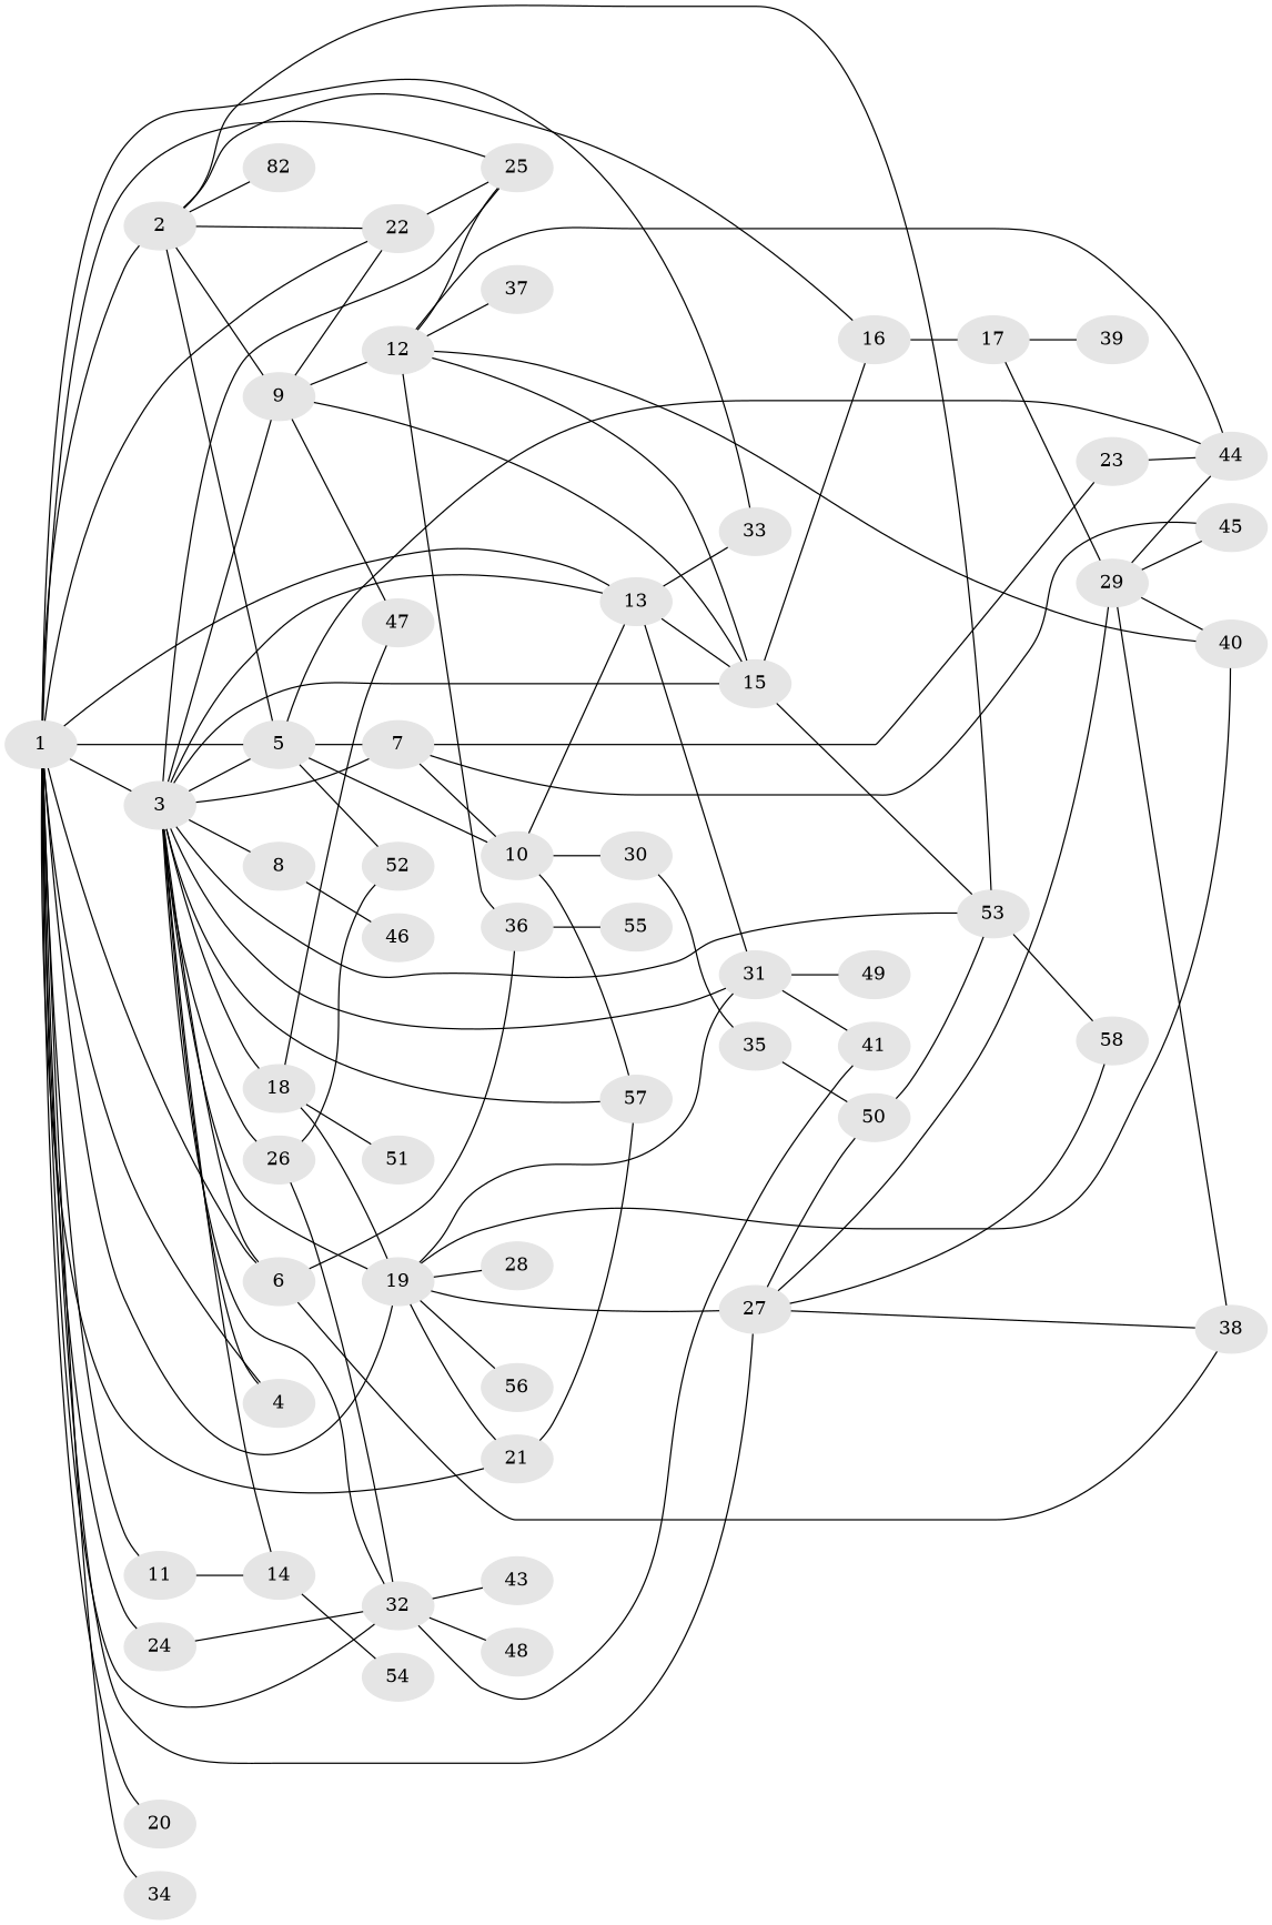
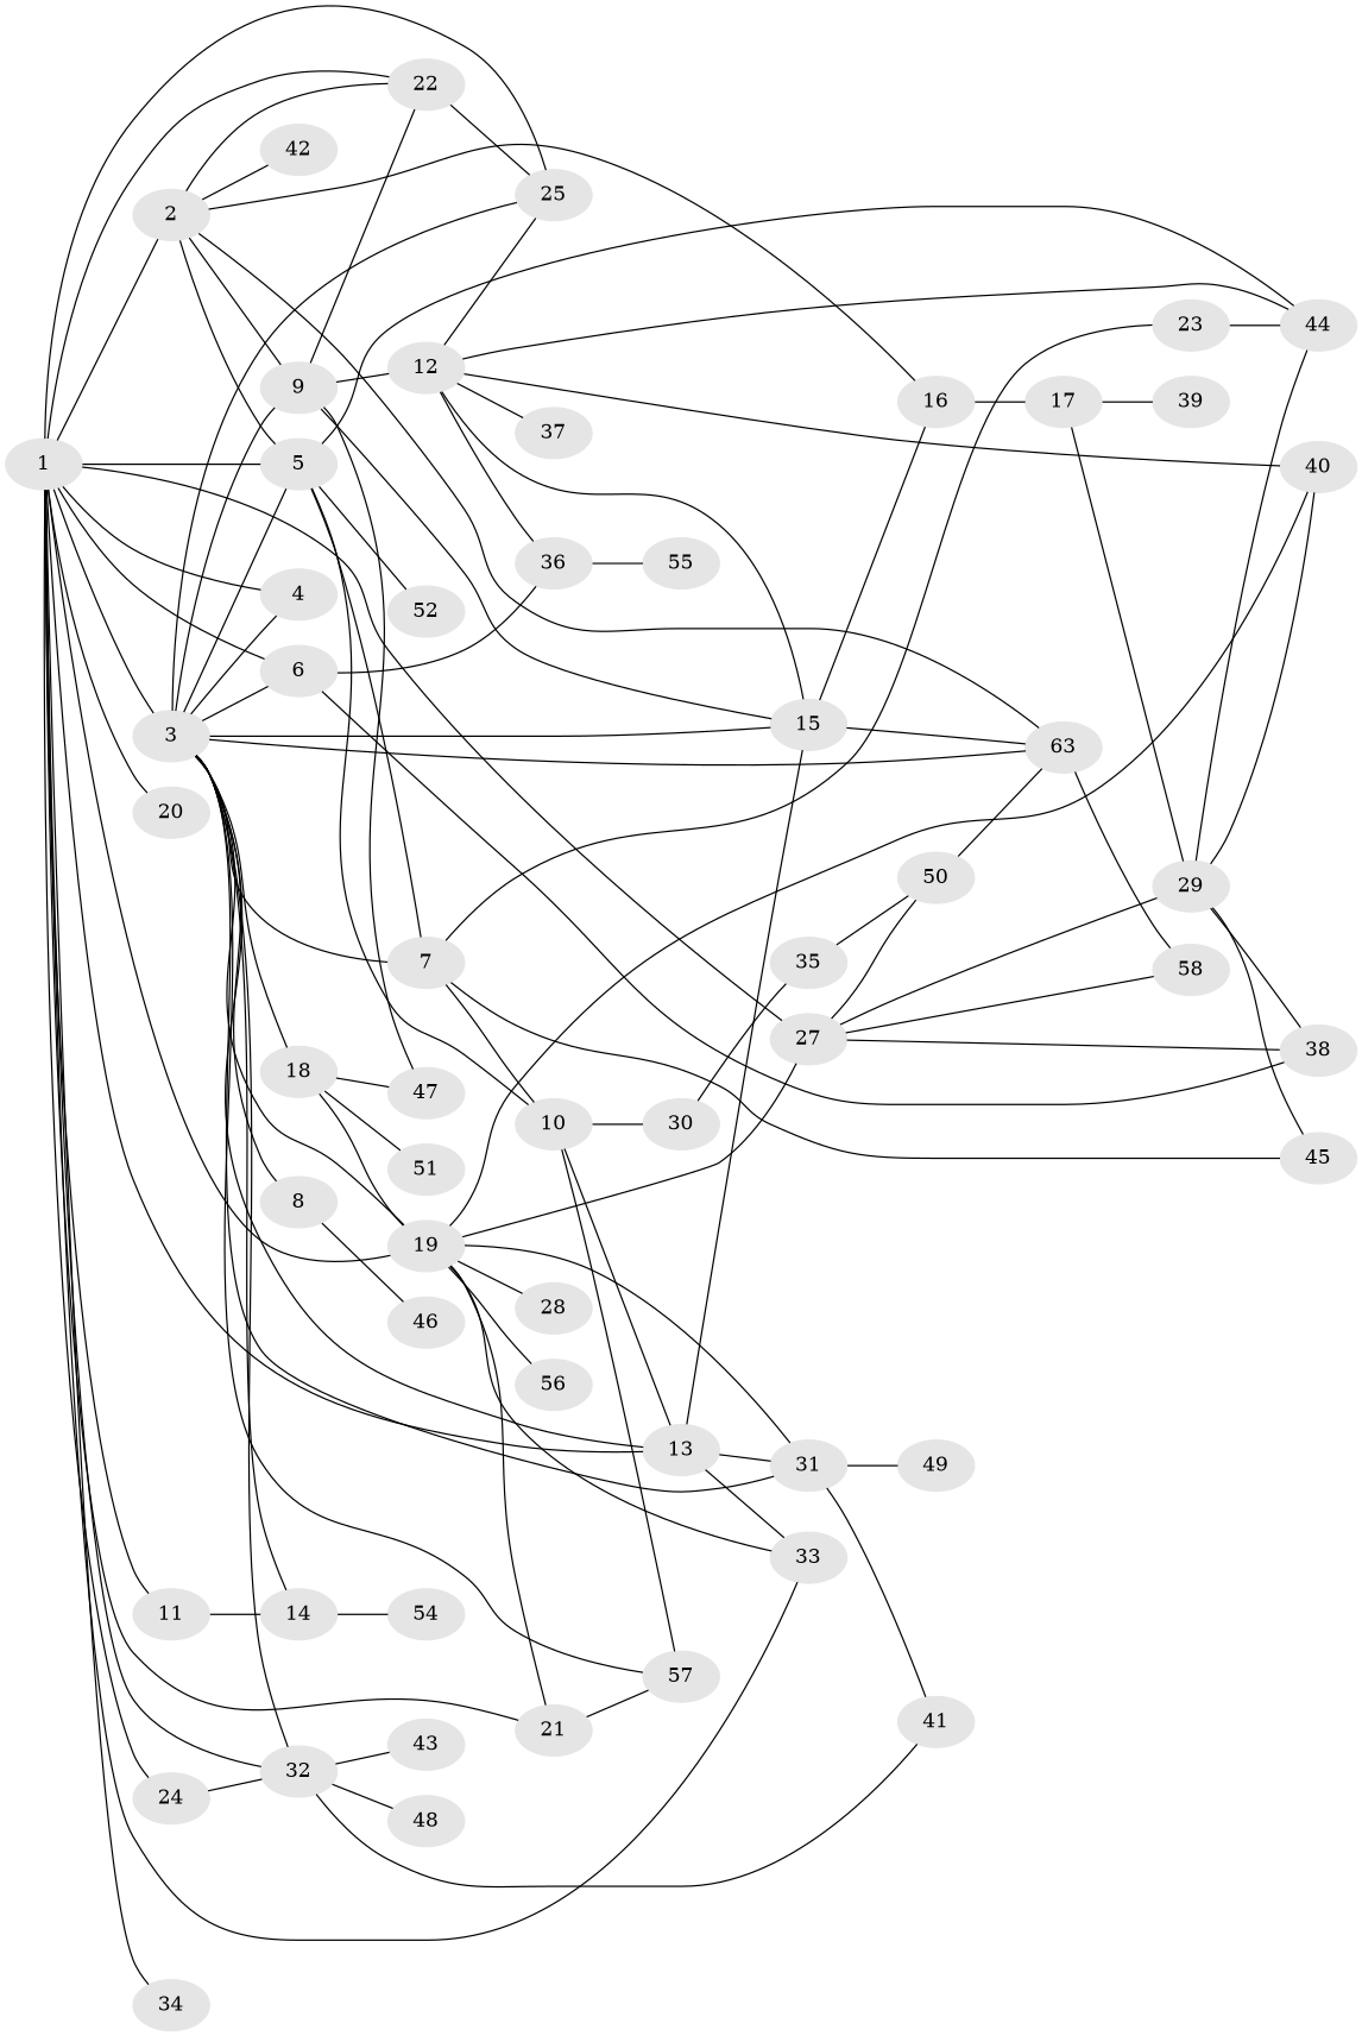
  graph {
    rankdir=LR
    node [color=gray90 style=filled]
    edge [weight=1.0]
    1
    2
    3
    4
    5
    6
    11
    13
    19
    20
    21
    22
    24
    25
    27
    32
    33
    34
    9
    16
-   42 [label=82]
-   53
+   42
+   53 [label=63]
    7
    8
    14
    15
    18
-   26
    31
    57
    10
    44
    52
    36
    38
    40
    28
    56
    29
    50
    58
    41
    43
    48
    12
    47
    17
    23
    45
    46
    54
    51
    49
    30
    55
    37
    35
    39
    1 -- 2
    1 -- 3
    1 -- 4
    1 -- 5 [weight=12.0]
    1 -- 6
    1 -- 11
    1 -- 13
    1 -- 19
    1 -- 20
    1 -- 21
    1 -- 22
    1 -- 24
    1 -- 25
    1 -- 27
    1 -- 32
    1 -- 33
    1 -- 34
    2 -- 5
    2 -- 22 [weight=3.0]
    2 -- 9
    2 -- 16
    2 -- 42
    2 -- 53
    3 -- 4 [weight=2.0]
    3 -- 5
    3 -- 6
    3 -- 13 [weight=2.0]
    3 -- 19
    3 -- 25
    3 -- 32
    3 -- 9
    3 -- 53
    3 -- 7
    3 -- 8
    3 -- 14
    3 -- 15 [weight=18.0]
    3 -- 18
-   3 -- 26
    3 -- 31
    3 -- 57
    5 -- 7 [weight=2.0]
    5 -- 10
    5 -- 44
    5 -- 52
    6 -- 36
    6 -- 38
    11 -- 14
    13 -- 33
    13 -- 15
    13 -- 31
    19 -- 21
    19 -- 27
+   19 -- 33
    19 -- 31
    19 -- 40
    19 -- 28 [weight=2.0]
    19 -- 56
    21 -- 57
    22 -- 25
    24 -- 32
    27 -- 38
    27 -- 29
    27 -- 50
    27 -- 58
    32 -- 41
    32 -- 43
    32 -- 48
    9 -- 22
    9 -- 15
    9 -- 12
    9 -- 47
    16 -- 17
    53 -- 58
    7 -- 10
    7 -- 23
    7 -- 45 [weight=2.0]
    8 -- 46
    14 -- 54
    15 -- 16
    15 -- 53
    18 -- 19
    18 -- 47
    18 -- 51
-   26 -- 32
-   26 -- 52
    31 -- 41
    31 -- 49
    10 -- 13
    10 -- 57
    10 -- 30
    36 -- 55
    29 -- 44
    29 -- 38
    29 -- 40
    29 -- 45
    50 -- 53
    12 -- 25
    12 -- 15
    12 -- 44
    12 -- 36
    12 -- 40 [weight=3.0]
    12 -- 37
    17 -- 29
    17 -- 39
    23 -- 44 [weight=2.0]
    30 -- 35 [weight=3.0]
    35 -- 50
  }
